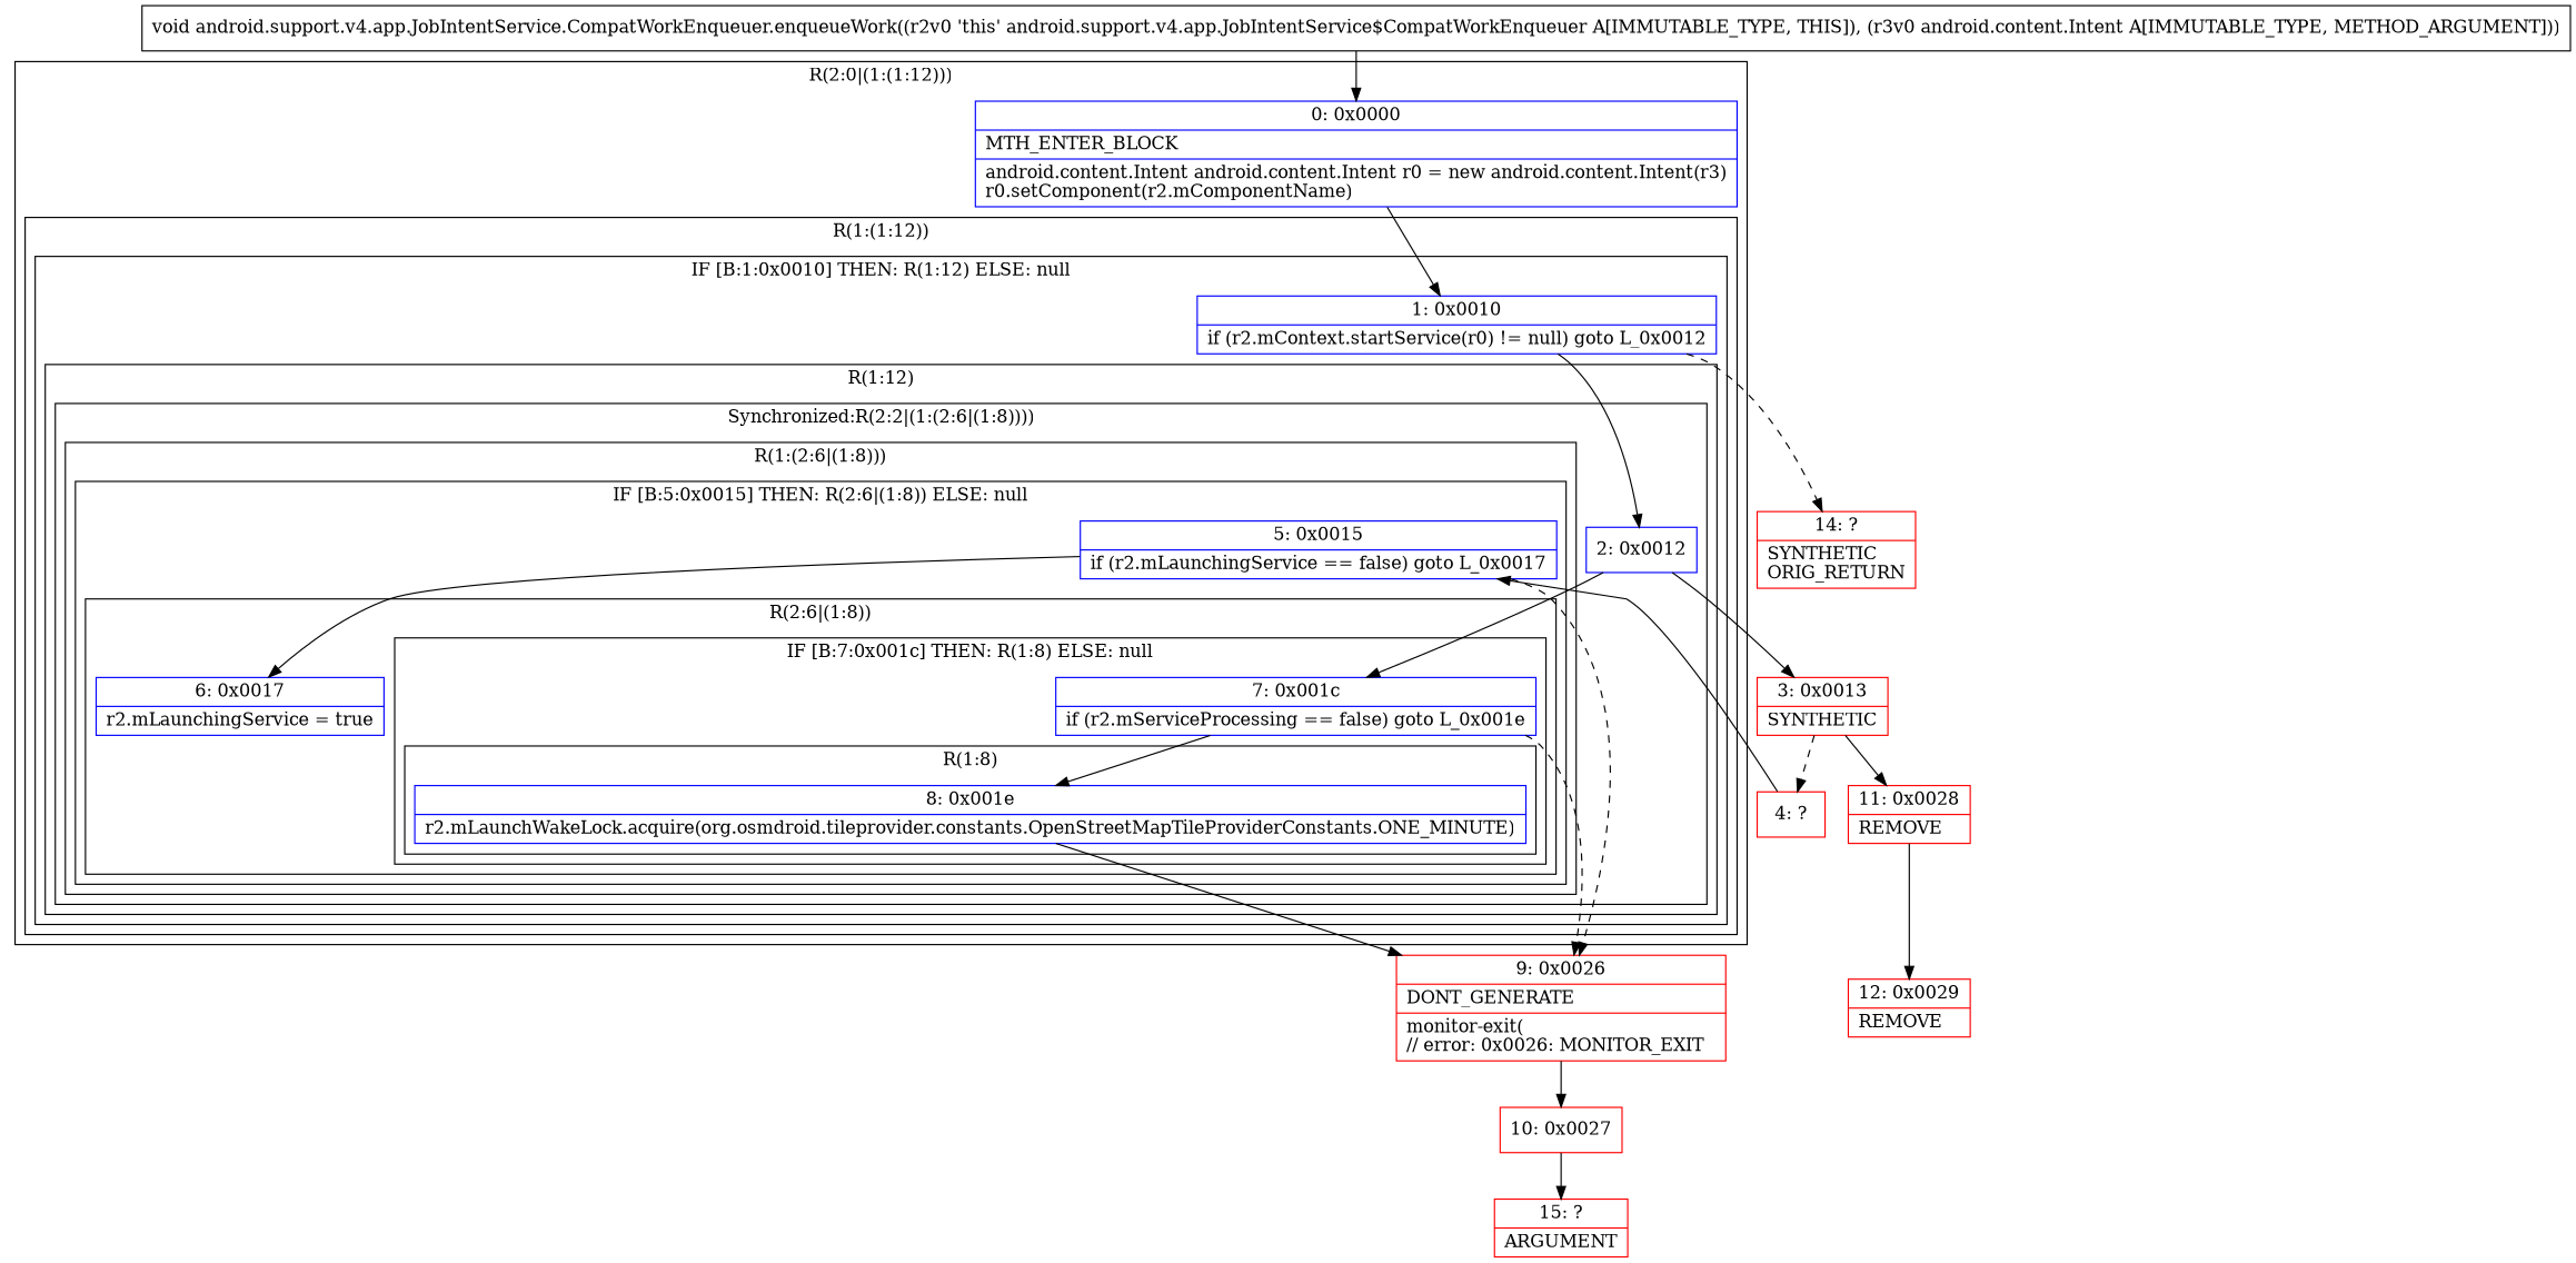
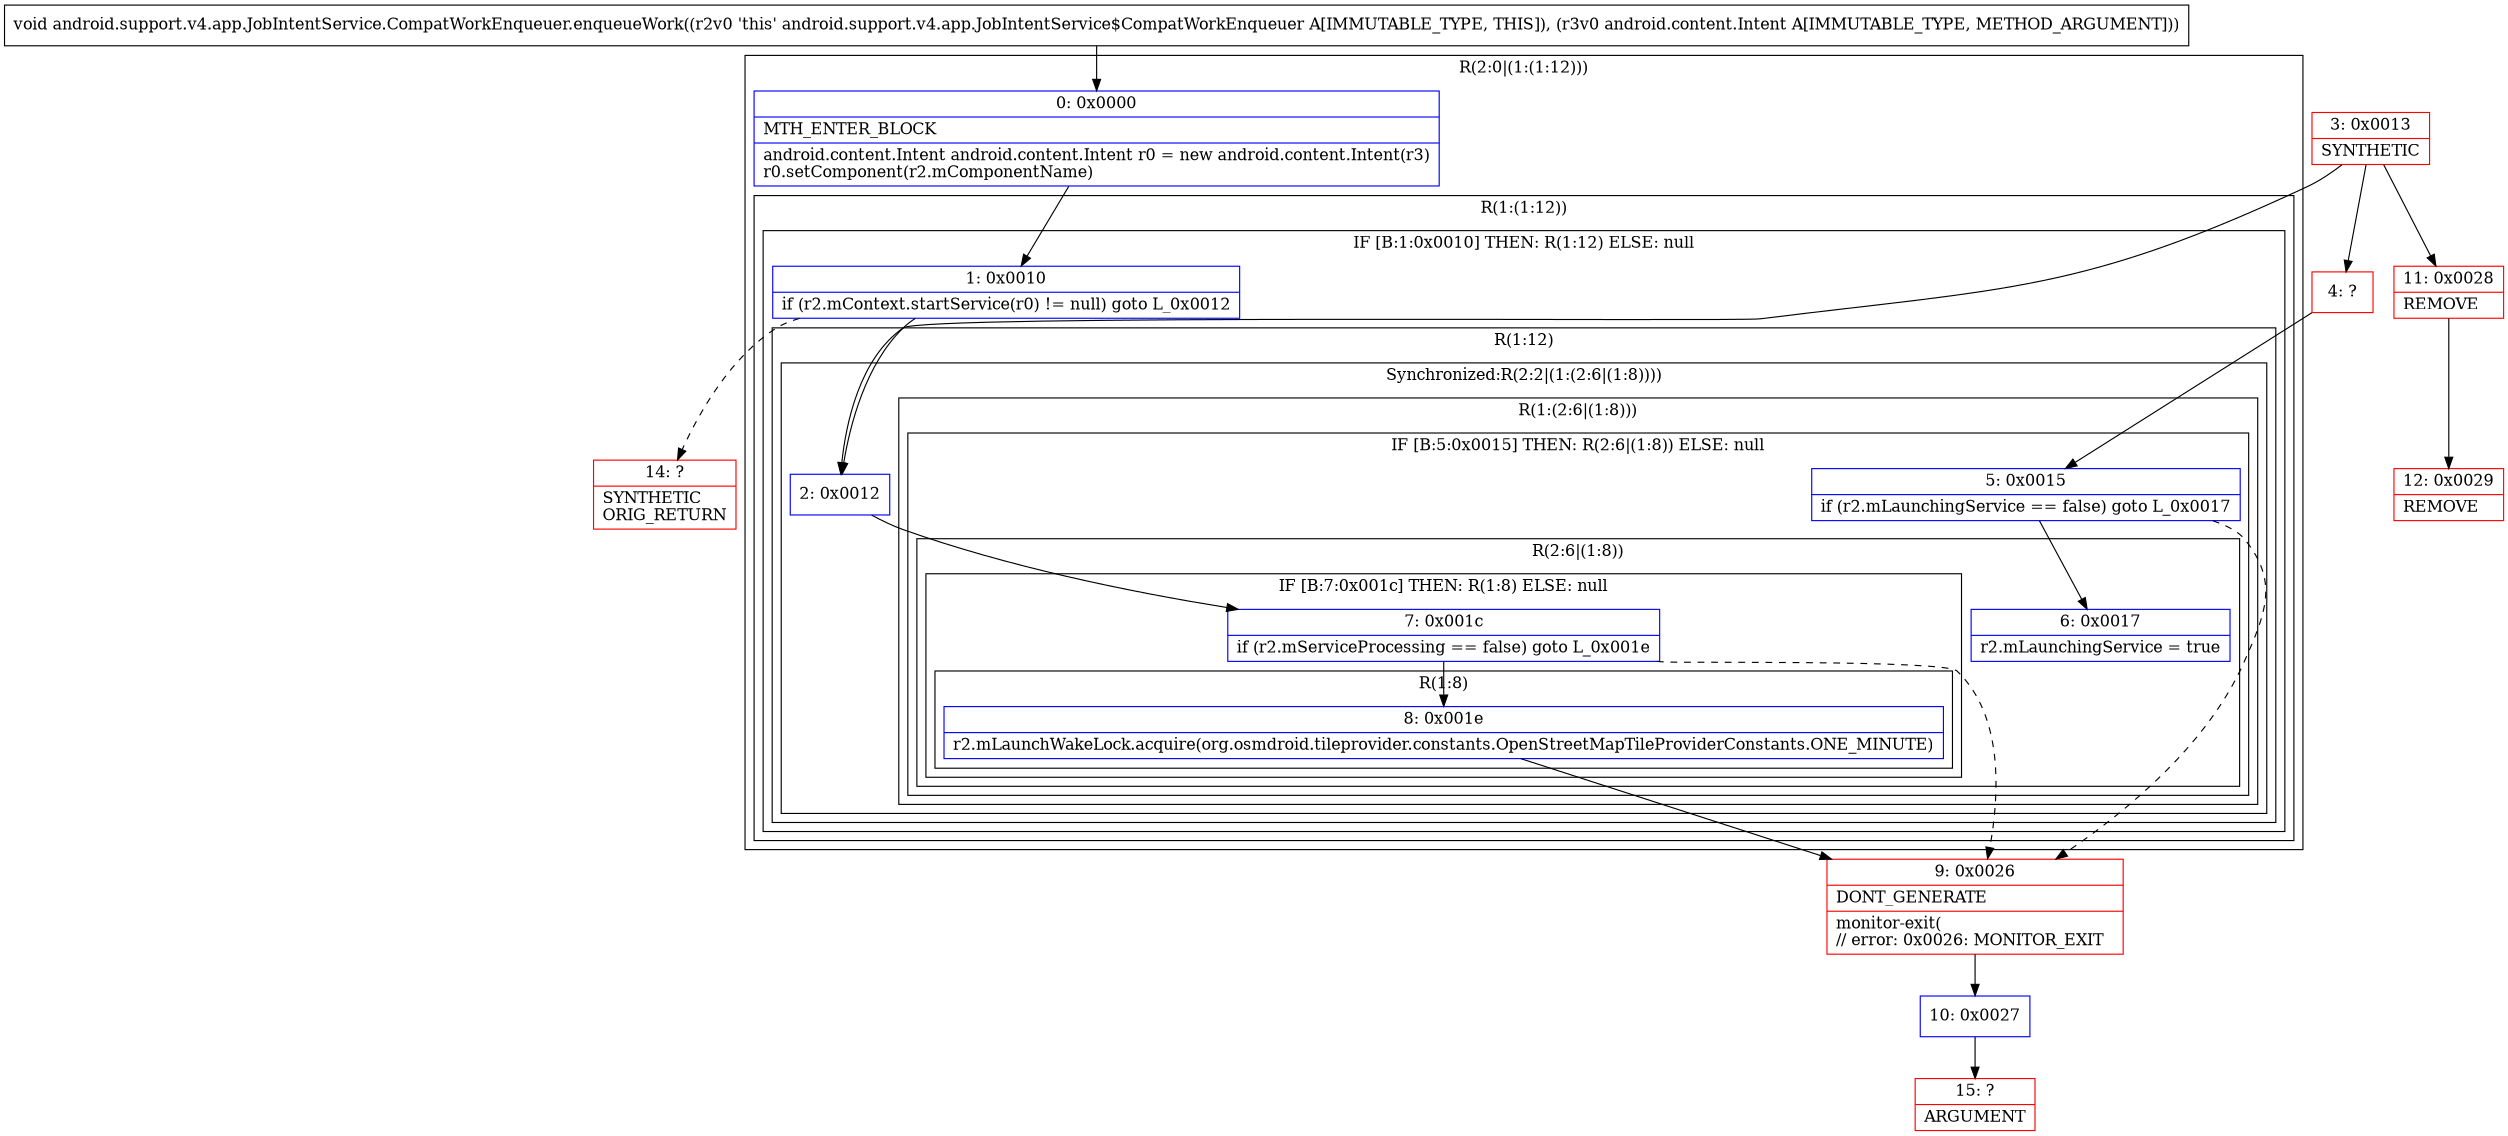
  digraph {
    node [color=red shape=record]
    n1 [color=blue label="{8\:\ 0x001e|r2.mLaunchWakeLock.acquire(org.osmdroid.tileprovider.constants.OpenStreetMapTileProviderConstants.ONE_MINUTE)\l}"]
    n2 [color=blue label="{7\:\ 0x001c|if (r2.mServiceProcessing == false) goto L_0x001e\l}"]
    n3 [color=blue label="{6\:\ 0x0017|r2.mLaunchingService = true\l}"]
    n4 [color=blue label="{5\:\ 0x0015|if (r2.mLaunchingService == false) goto L_0x0017\l}"]
    n5 [color=blue label="{2\:\ 0x0012}"]
    n6 [color=blue label="{1\:\ 0x0010|if (r2.mContext.startService(r0) != null) goto L_0x0012\l}"]
    n7 [color=blue label="{0\:\ 0x0000|MTH_ENTER_BLOCK\l|android.content.Intent android.content.Intent r0 = new android.content.Intent(r3)\lr0.setComponent(r2.mComponentName)\l}"]
    n8 [label="{9\:\ 0x0026|DONT_GENERATE\l|monitor\-exit(\l\/\/ error: 0x0026: MONITOR_EXIT  \l}"]
    n9 [label="{3\:\ 0x0013|SYNTHETIC\l}"]
    n10 [label="{14\:\ ?|SYNTHETIC\lORIG_RETURN\l}"]
    n11 [label="{4\:\ ?}"]
    n12 [label="{11\:\ 0x0028|REMOVE\l}"]
-   n13 [label="{10\:\ 0x0027}"]
+   n13 [color=blue label="{10\:\ 0x0027}"]
    n14 [label="{12\:\ 0x0029|REMOVE\l}"]
    n15 [label="{15\:\ ?|ARGUMENT\l}"]
    n16 [label="{void android.support.v4.app.JobIntentService.CompatWorkEnqueuer.enqueueWork((r2v0 'this' android.support.v4.app.JobIntentService$CompatWorkEnqueuer A[IMMUTABLE_TYPE, THIS]), (r3v0 android.content.Intent A[IMMUTABLE_TYPE, METHOD_ARGUMENT])) }" color=""]
    subgraph cluster_1 {
      label="R(2:0|(1:(1:12)))"
      n7
      subgraph cluster_2 {
        label="R(1:(1:12))"
        subgraph cluster_3 {
          label="IF [B:1:0x0010] THEN: R(1:12) ELSE: null"
          n6
          subgraph cluster_4 {
            label="R(1:12)"
            subgraph cluster_5 {
              label="Synchronized:R(2:2|(1:(2:6|(1:8))))"
              n5
              subgraph cluster_6 {
                label="R(1:(2:6|(1:8)))"
                subgraph cluster_7 {
                  label="IF [B:5:0x0015] THEN: R(2:6|(1:8)) ELSE: null"
                  n4
                  subgraph cluster_8 {
                    label="R(2:6|(1:8))"
                    n3
                    subgraph cluster_9 {
                      label="IF [B:7:0x001c] THEN: R(1:8) ELSE: null"
                      n2
                      subgraph cluster_10 {
                        label="R(1:8)"
                        n1
                      }
                    }
                  }
                }
              }
            }
          }
        }
      }
    }
    n1 -> n8
    n2 -> n1
    n2 -> n8 [style=dashed]
    n4 -> n3
    n4 -> n8 [style=dashed]
    n5 -> n2
-   n5 -> n9
+   n9 -> n5
    n6 -> n5
    n6 -> n10 [style=dashed]
    n7 -> n6
    n8 -> n13
-   n9 -> n11 [style=dashed]
+   n9 -> n11
    n9 -> n12
    n11 -> n4
    n12 -> n14
    n13 -> n15
    n16 -> n7
  }
